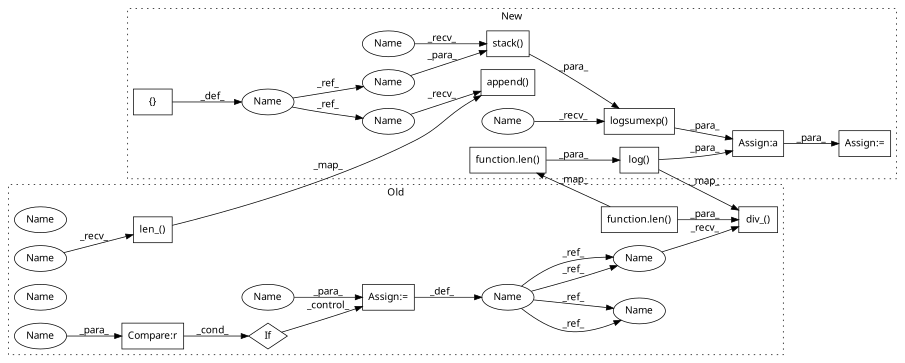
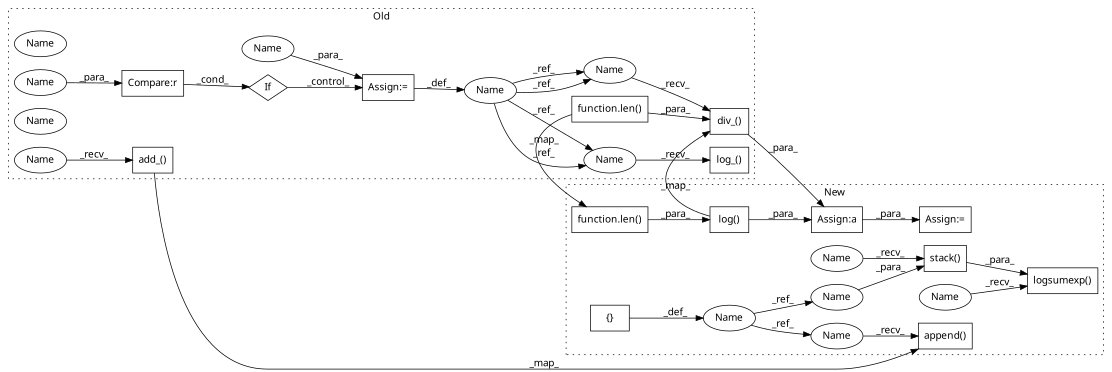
  digraph {
    fontname="Noto Sans"
    rankdir=LR
    node [a=87 fontname="Noto Sans" l=9 s=21787 shape=box]
    edge [fontname="Noto Sans"]
    n1 [a=96 l=3 label=If s=21458 shape=diamond]
    n2 [a=40 l=17 label="Compare:r" s=21461]
    n3 [a=68 l=3 label="Assign:=" s=21505]
    n4 [a=75 l="15,1" label="div_()" s="21746,21777"]
-   n5 [a=75 l="15,1" label="len_()" s="21548,21568"]
+   n5 [a=75 l="15,1" label="add_()" s="21548,21568"]
    n6 [a=75 l="4,1" label="function.len()" s="21761,21776"]
    n7 [label=Name s=21496 shape=ellipse]
+   n8 [a=75 l=16 label="log_()"]
    n9 [l=5 label=Name s=21508 shape=ellipse]
    n10 [label=Name shape=ellipse]
    n11 [label=Name s=21548 shape=ellipse]
    n12 [label=Name s=21746 shape=ellipse]
    n13 [label=Name s=21461 shape=ellipse]
    n14 [label=Name shape=ellipse]
    n15 [label=Name s=21746 shape=ellipse]
    n16 [a=75 l="16,8" label="logsumexp()" s="21667,21712"]
    n17 [a=68 l=3 label="Assign:=" s=21664]
    n18 [a=82 l=3 label="Assign:a" s=21720]
    n19 [a=75 l="9,1" label="log()" s="21723,21748"]
    n20 [a=59 l="2,1" label="{}" s="21243,21243"]
    n21 [a=75 l="17,1" label="append()" s="21455,21477"]
    n22 [a=75 l="4,1" label="function.len()" s="21732,21747"]
    n23 [label=Name s=21231 shape=ellipse]
    n24 [a=75 l="12,8" label="stack()" s="21683,21704"]
    n25 [l=5 label=Name s=21667 shape=ellipse]
    n26 [l=5 label=Name s=21683 shape=ellipse]
    n27 [label=Name s=21695 shape=ellipse]
    n28 [label=Name s=21455 shape=ellipse]
    subgraph cluster_1 {
      label=Old
      style=dotted
      n1
      n2
      n3
      n4
      n5
      n6
      n7
+     n8
      n9
      n10
      n11
      n12
      n13
      n14
      n15
    }
    subgraph cluster_2 {
      label=New
      style=dotted
      n16
      n17
      n18
      n19
      n20
      n21
      n22
      n23
      n24
      n25
      n26
      n27
      n28
    }
    n1 -> n3 [label=_control_]
    n2 -> n1 [label=_cond_]
    n3 -> n7 [label=_def_]
    n5 -> n21 [label=_map_]
    n6 -> n4 [label=_para_]
    n6 -> n22 [label=_map_]
    n7 -> n14 [label=_ref_]
    n7 -> n14 [label=_ref_]
    n7 -> n15 [label=_ref_]
    n7 -> n15 [label=_ref_]
    n9 -> n3 [label=_para_]
    n11 -> n5 [label=_recv_]
    n13 -> n2 [label=_para_]
+   n14 -> n8 [label=_recv_]
    n15 -> n4 [label=_recv_]
-   n16 -> n18 [label=_para_]
+   n4 -> n18 [label=_para_]
    n18 -> n17 [label=_para_]
    n19 -> n4 [label=_map_]
    n19 -> n18 [label=_para_]
    n20 -> n23 [label=_def_]
    n22 -> n19 [label=_para_]
    n23 -> n27 [label=_ref_]
    n23 -> n28 [label=_ref_]
    n24 -> n16 [label=_para_]
    n25 -> n16 [label=_recv_]
    n26 -> n24 [label=_recv_]
    n27 -> n24 [label=_para_]
    n28 -> n21 [label=_recv_]
  }
